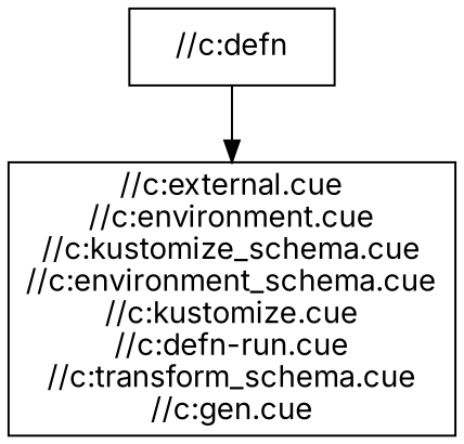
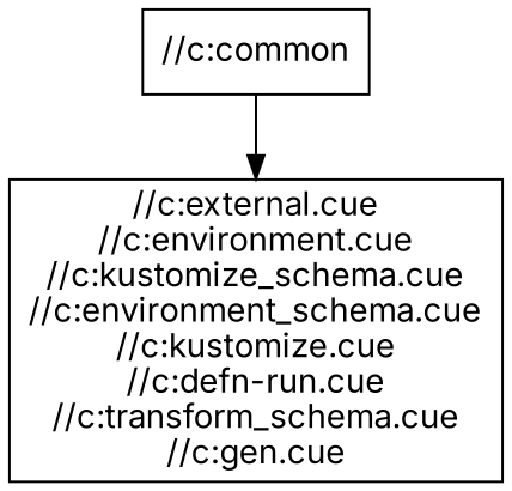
  digraph {
    fontname=Inter
    node [shape=box fontname=Inter]
-   "//c:common" [label="//c:defn"]
+   "//c:common"
    "//c:external.cue\n//c:environment.cue\n//c:kustomize_schema.cue\n//c:environment_schema.cue\n//c:kustomize.cue\n//c:defn-run.cue\n//c:transform_schema.cue\n//c:gen.cue"
    "//c:common" -> "//c:external.cue\n//c:environment.cue\n//c:kustomize_schema.cue\n//c:environment_schema.cue\n//c:kustomize.cue\n//c:defn-run.cue\n//c:transform_schema.cue\n//c:gen.cue" [fontname=Inter]
  }
